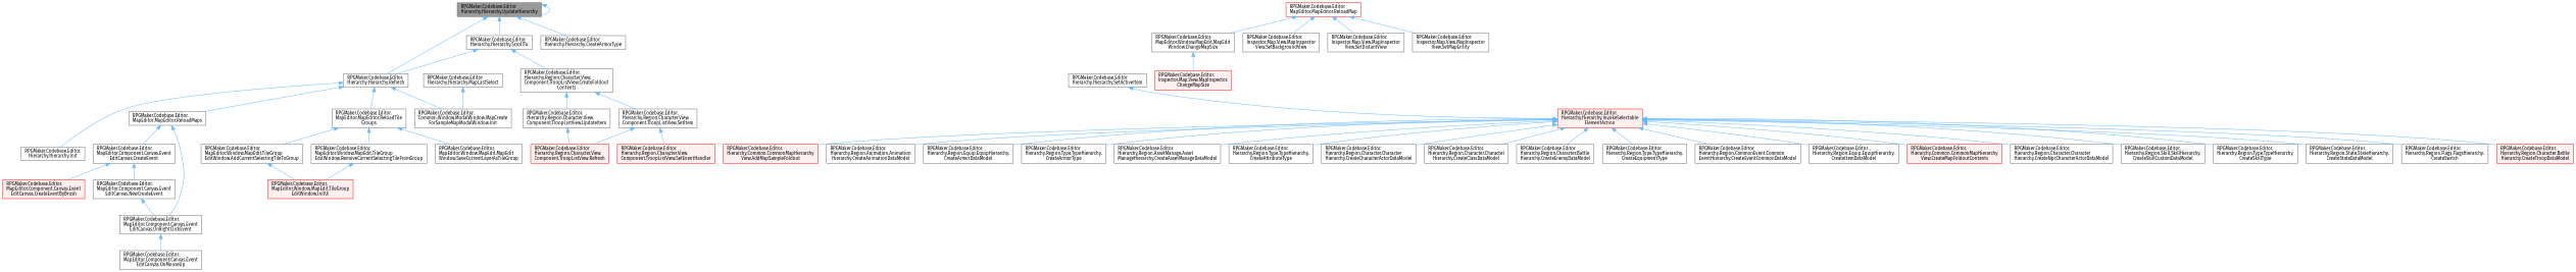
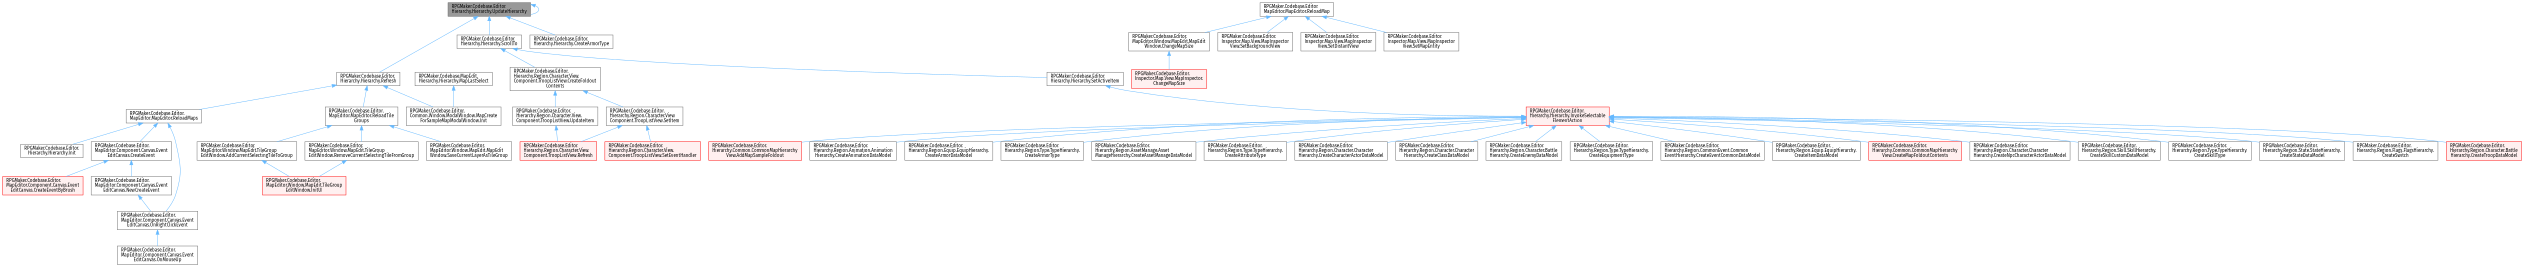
  digraph {
    fontname="Fira Sans"
    rankdir=TB
    node [color=grey40 fillcolor=white fontname="Fira Sans" fontsize=10 shape=box style=filled]
    edge [color=steelblue1 dir=back fontname="Fira Sans" fontsize=10 labelfontname=Helvetica labelfontsize=10 style=solid]
    n1 [color=gray40 fillcolor=grey60 fontcolor=black height=0.2 label="RPGMaker.Codebase.Editor.\lHierarchy.Hierarchy.UpdateHierarchy" width=0.4]
    n2 [height=0.2 label="RPGMaker.Codebase.Editor.\lHierarchy.Hierarchy.Refresh" width=0.4]
    n3 [height=0.2 label="RPGMaker.Codebase.Editor.\lHierarchy.Hierarchy.ScrollTo" width=0.4]
    n4 [height=0.2 label="RPGMaker.Codebase.Editor.\lHierarchy.Hierarchy.CreateArmorType" width=0.4]
    n5 [height=0.2 label="RPGMaker.Codebase.Editor.\lCommon.Window.ModalWindow.MapCreate\lForSampleMapModalWindow.Init" width=0.4]
    n6 [height=0.2 label="RPGMaker.Codebase.Editor.\lHierarchy.Hierarchy.Init" width=0.4]
    n7 [height=0.2 label="RPGMaker.Codebase.Editor.\lMapEditor.MapEditor.ReloadMaps" width=0.4]
    n8 [height=0.2 label="RPGMaker.Codebase.Editor.\lMapEditor.MapEditor.ReloadTile\lGroups" width=0.4]
    n9 [height=0.2 label="RPGMaker.Codebase.Editor.\lHierarchy.Region.Character.View.\lComponent.TroopListView.CreateFoldout\lContents" width=0.4]
    n10 [height=0.2 label="RPGMaker.Codebase.Editor.\lHierarchy.Hierarchy.SetActiveItem" width=0.4]
-   n11 [height=0.2 label="RPGMaker.Codebase.Editor.\lHierarchy.Hierarchy.MapLastSelect" width=0.4]
-   n12 [color=red height=0.2 label="RPGMaker.Codebase.Editor.\lMapEditor.MapEditor.ReloadMap" width=0.4]
+   n11 [height=0.2 label="RPGMaker.Codebase.MapEdit.\lHierarchy.Hierarchy.MapLastSelect" width=0.4]
+   n12 [height=0.2 label="RPGMaker.Codebase.Editor.\lMapEditor.MapEditor.ReloadMap" width=0.4]
    n13 [height=0.2 label="RPGMaker.Codebase.Editor.\lMapEditor.Window.MapEdit.MapEdit\lWindow.ChangeMapSize" width=0.4]
    n14 [height=0.2 label="RPGMaker.Codebase.Editor.\lInspector.Map.View.MapInspector\lView.SetBackgroundView" width=0.4]
    n15 [height=0.2 label="RPGMaker.Codebase.Editor.\lInspector.Map.View.MapInspector\lView.SetDistantView" width=0.4]
    n16 [height=0.2 label="RPGMaker.Codebase.Editor.\lInspector.Map.View.MapInspector\lView.SetMapEntity" width=0.4]
    n17 [height=0.2 label="RPGMaker.Codebase.Editor.\lMapEditor.Component.Canvas.Event\lEditCanvas.CreateEvent" width=0.4]
    n18 [height=0.2 label="RPGMaker.Codebase.Editor.\lMapEditor.Component.Canvas.Event\lEditCanvas.OnRightClickEvent" width=0.4]
    n19 [height=0.2 label="RPGMaker.Codebase.Editor.\lMapEditor.Window.MapEdit.TileGroup\lEditWindow.AddCurrentSelectingTileToGroup" width=0.4]
    n20 [height=0.2 label="RPGMaker.Codebase.Editor.\lMapEditor.Window.MapEdit.TileGroup\lEditWindow.RemoveCurrentSelectingTileFromGroup" width=0.4]
    n21 [height=0.2 label="RPGMaker.Codebase.Editor.\lMapEditor.Window.MapEdit.MapEdit\lWindow.SaveCurrentLayerAsTileGroup" width=0.4]
    n22 [color=red fillcolor="#FFF0F0" height=0.2 label="RPGMaker.Codebase.Editor.\lInspector.Map.View.MapInspector.\lChangeMapSize" width=0.4]
    n23 [color=red fillcolor="#FFF0F0" height=0.2 label="RPGMaker.Codebase.Editor.\lMapEditor.Component.Canvas.Event\lEditCanvas.CreateEventByBrush" width=0.4]
    n24 [height=0.2 label="RPGMaker.Codebase.Editor.\lMapEditor.Component.Canvas.Event\lEditCanvas.NewCreateEvent" width=0.4]
    n25 [height=0.2 label="RPGMaker.Codebase.Editor.\lMapEditor.Component.Canvas.Event\lEditCanvas.OnMouseUp" width=0.4]
    n26 [color=red fillcolor="#FFF0F0" height=0.2 label="RPGMaker.Codebase.Editor.\lMapEditor.Window.MapEdit.TileGroup\lEditWindow.InitUI" width=0.4]
    n27 [height=0.2 label="RPGMaker.Codebase.Editor.\lHierarchy.Region.Character.View.\lComponent.TroopListView.SetItem" width=0.4]
    n28 [height=0.2 label="RPGMaker.Codebase.Editor.\lHierarchy.Region.Character.View.\lComponent.TroopListView.UpdateItem" width=0.4]
    n29 [color=red fillcolor="#FFF0F0" height=0.2 label="RPGMaker.Codebase.Editor.\lHierarchy.Hierarchy.InvokeSelectable\lElementAction" width=0.4]
    n30 [color=red fillcolor="#FFF0F0" height=0.2 label="RPGMaker.Codebase.Editor.\lHierarchy.Region.Character.View.\lComponent.TroopListView.Refresh" width=0.4]
    n31 [color=red fillcolor="#FFF0F0" height=0.2 label="RPGMaker.Codebase.Editor.\lHierarchy.Region.Character.View.\lComponent.TroopListView.SetEventHandler" width=0.4]
    n32 [color=red fillcolor="#FFF0F0" height=0.2 label="RPGMaker.Codebase.Editor.\lHierarchy.Common.CommonMapHierarchy\lView.AddMapSampleFoldout" width=0.4]
    n33 [height=0.2 label="RPGMaker.Codebase.Editor.\lHierarchy.Region.Animation.Animation\lHierarchy.CreateAnimationDataModel" width=0.4]
    n34 [height=0.2 label="RPGMaker.Codebase.Editor.\lHierarchy.Region.Equip.EquipHierarchy.\lCreateArmorDataModel" width=0.4]
    n35 [height=0.2 label="RPGMaker.Codebase.Editor.\lHierarchy.Region.Type.TypeHierarchy.\lCreateArmorType" width=0.4]
    n36 [height=0.2 label="RPGMaker.Codebase.Editor.\lHierarchy.Region.AssetManage.Asset\lManageHierarchy.CreateAssetManageDataModel" width=0.4]
    n37 [height=0.2 label="RPGMaker.Codebase.Editor.\lHierarchy.Region.Type.TypeHierarchy.\lCreateAttributeType" width=0.4]
    n38 [height=0.2 label="RPGMaker.Codebase.Editor.\lHierarchy.Region.Character.Character\lHierarchy.CreateCharacterActorDataModel" width=0.4]
    n39 [height=0.2 label="RPGMaker.Codebase.Editor.\lHierarchy.Region.Character.Character\lHierarchy.CreateClassDataModel" width=0.4]
    n40 [height=0.2 label="RPGMaker.Codebase.Editor.\lHierarchy.Region.Character.Battle\lHierarchy.CreateEnemyDataModel" width=0.4]
    n41 [height=0.2 label="RPGMaker.Codebase.Editor.\lHierarchy.Region.Type.TypeHierarchy.\lCreateEquipmentType" width=0.4]
    n42 [height=0.2 label="RPGMaker.Codebase.Editor.\lHierarchy.Region.CommonEvent.Common\lEventHierarchy.CreateEventCommonDataModel" width=0.4]
    n43 [height=0.2 label="RPGMaker.Codebase.Editor.\lHierarchy.Region.Equip.EquipHierarchy.\lCreateItemDataModel" width=0.4]
    n44 [color=red fillcolor="#FFF0F0" height=0.2 label="RPGMaker.Codebase.Editor.\lHierarchy.Common.CommonMapHierarchy\lView.CreateMapFoldoutContents" width=0.4]
    n45 [height=0.2 label="RPGMaker.Codebase.Editor.\lHierarchy.Region.Character.Character\lHierarchy.CreateNpcCharacterActorDataModel" width=0.4]
    n46 [height=0.2 label="RPGMaker.Codebase.Editor.\lHierarchy.Region.Skill.SkillHierarchy.\lCreateSkillCustomDataModel" width=0.4]
    n47 [height=0.2 label="RPGMaker.Codebase.Editor.\lHierarchy.Region.Type.TypeHierarchy.\lCreateSkillType" width=0.4]
    n48 [height=0.2 label="RPGMaker.Codebase.Editor.\lHierarchy.Region.State.StateHierarchy.\lCreateStateDataModel" width=0.4]
    n49 [height=0.2 label="RPGMaker.Codebase.Editor.\lHierarchy.Region.Flags.FlagsHierarchy.\lCreateSwitch" width=0.4]
    n50 [color=red fillcolor="#FFF0F0" height=0.2 label="RPGMaker.Codebase.Editor.\lHierarchy.Region.Character.Battle\lHierarchy.CreateTroopDataModel" width=0.4]
    n1 -> n1
    n1 -> n2
    n1 -> n3
    n1 -> n4
    n2 -> n5
-   n2 -> n6
+   n7 -> n6
    n2 -> n7
    n2 -> n8
    n3 -> n9
-   n3 -> n2
+   n3 -> n10
    n7 -> n17
    n7 -> n18
    n8 -> n19
    n8 -> n20
    n8 -> n21
    n9 -> n27
    n9 -> n28
    n10 -> n29
    n11 -> n5
    n12 -> n13
    n12 -> n14
    n12 -> n15
    n12 -> n16
    n13 -> n22
    n17 -> n23
    n17 -> n24
    n18 -> n25
    n19 -> n26
    n20 -> n26
    n24 -> n18
    n27 -> n30
    n27 -> n31
    n28 -> n30
    n29 -> n32
    n29 -> n33
    n29 -> n34
    n29 -> n35
    n29 -> n36
    n29 -> n37
    n29 -> n38
    n29 -> n39
    n29 -> n40
    n29 -> n41
    n29 -> n42
    n29 -> n43
    n29 -> n44
    n29 -> n45
    n29 -> n46
    n29 -> n47
    n29 -> n48
    n29 -> n49
    n29 -> n50
  }
